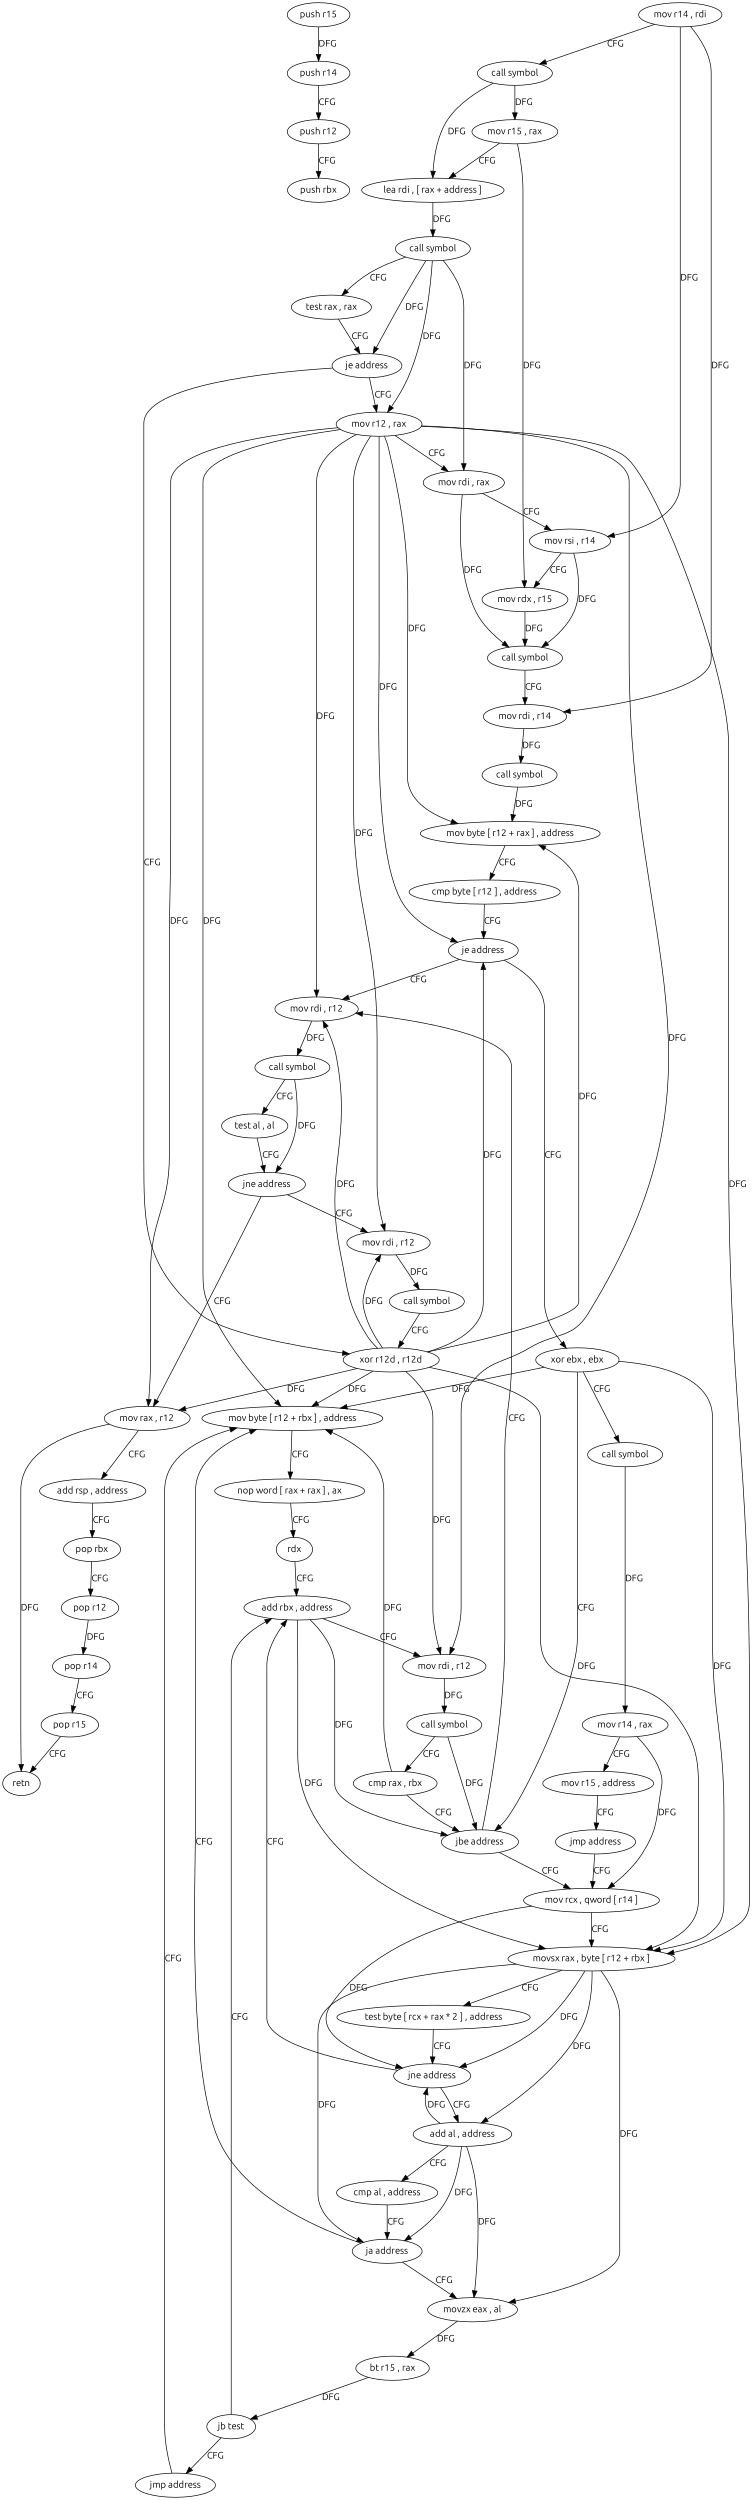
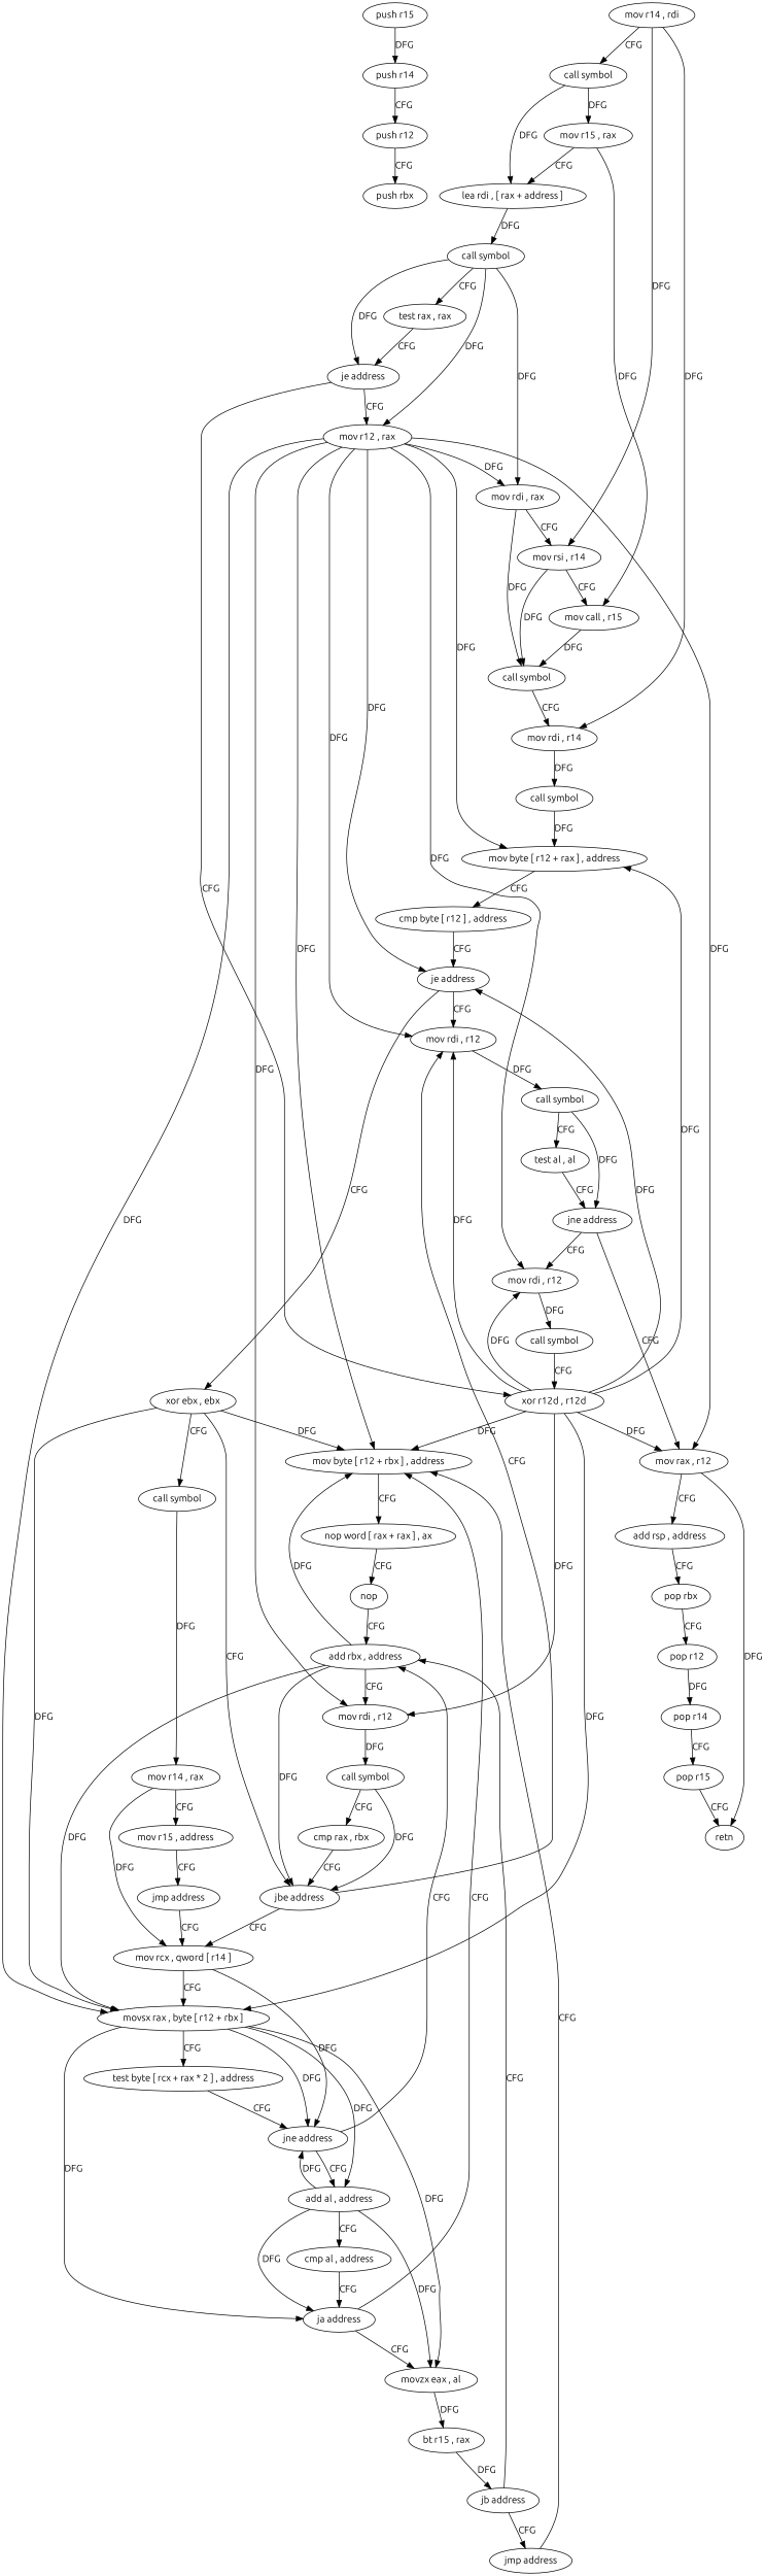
  digraph {
    fontname=Ubuntu
    node [fontname=Ubuntu]
    edge [fontname=Ubuntu]
    n1 [label="push r15"]
    n2 [label="push r14"]
    n3 [label="push r12"]
    n4 [label="push rbx"]
    n5 [label="mov r14 , rdi"]
    n6 [label="call symbol"]
    n7 [label="mov rsi , r14"]
    n8 [label="mov rdi , r14"]
    n9 [label="mov r15 , rax"]
    n10 [label="lea rdi , [ rax + address ]"]
-   n11 [label="mov rdx , r15"]
+   n11 [label="mov call , r15"]
    n12 [label="call symbol"]
    n13 [label="call symbol"]
    n14 [label="call symbol"]
    n15 [label="test rax , rax"]
    n16 [label="je address"]
    n17 [label="mov r12 , rax"]
    n18 [label="mov rdi , rax"]
    n19 [label="xor r12d , r12d"]
    n20 [label="mov rax , r12"]
    n21 [label="mov byte [ r12 + rax ] , address"]
    n22 [label="je address"]
    n23 [label="mov rdi , r12"]
    n24 [label="mov rdi , r12"]
    n25 [label="movsx rax , byte [ r12 + rbx ]"]
    n26 [label="mov rdi , r12"]
    n27 [label="mov byte [ r12 + rbx ] , address"]
    n28 [label="add rsp , address"]
    n29 [label=retn]
    n30 [label="cmp byte [ r12 ] , address"]
    n31 [label="xor ebx , ebx"]
    n32 [label="call symbol"]
    n33 [label="call symbol"]
    n34 [label="jne address"]
    n35 [label="test byte [ rcx + rax * 2 ] , address"]
    n36 [label="add al , address"]
    n37 [label="ja address"]
    n38 [label="movzx eax , al"]
    n39 [label="call symbol"]
    n40 [label="nop word [ rax + rax ] , ax"]
    n41 [label="pop rbx"]
    n42 [label="call symbol"]
    n43 [label="jbe address"]
    n44 [label="test al , al"]
    n45 [label="jne address"]
    n46 [label="mov r14 , rax"]
    n47 [label="add rbx , address"]
    n48 [label="mov rcx , qword [ r14 ]"]
    n49 [label="mov r15 , address"]
    n50 [label="jmp address"]
    n51 [label="pop r12"]
    n52 [label="pop r14"]
    n53 [label="pop r15"]
    n54 [label="cmp al , address"]
    n55 [label="bt r15 , rax"]
    n56 [label="cmp rax , rbx"]
-   n57 [label=rdx]
-   n58 [label="jb test"]
+   n57 [label=nop]
+   n58 [label="jb address"]
    n59 [label="jmp address"]
    n1 -> n2 [label=DFG]
    n2 -> n3 [label=CFG]
    n3 -> n4 [label=CFG]
    n5 -> n6 [label=CFG]
    n5 -> n7 [label=DFG]
    n5 -> n8 [label=DFG]
    n6 -> n9 [label=DFG]
    n6 -> n10 [label=DFG]
    n7 -> n11 [label=CFG]
    n7 -> n12 [label=DFG]
    n8 -> n13 [label=DFG]
    n9 -> n10 [label=CFG]
    n9 -> n11 [label=DFG]
    n10 -> n14 [label=DFG]
    n11 -> n12 [label=DFG]
    n12 -> n8 [label=CFG]
    n13 -> n21 [label=DFG]
    n14 -> n15 [label=CFG]
    n14 -> n16 [label=DFG]
    n14 -> n17 [label=DFG]
    n14 -> n18 [label=DFG]
    n15 -> n16 [label=CFG]
    n16 -> n17 [label=CFG]
    n16 -> n19 [label=CFG]
-   n17 -> n18 [label=CFG]
+   n17 -> n18 [label=DFG]
    n17 -> n20 [label=DFG]
    n17 -> n21 [label=DFG]
    n17 -> n22 [label=DFG]
    n17 -> n23 [label=DFG]
    n17 -> n24 [label=DFG]
    n17 -> n25 [label=DFG]
    n17 -> n26 [label=DFG]
    n17 -> n27 [label=DFG]
    n18 -> n7 [label=CFG]
    n18 -> n12 [label=DFG]
    n19 -> n20 [label=DFG]
    n19 -> n21 [label=DFG]
    n19 -> n22 [label=DFG]
    n19 -> n23 [label=DFG]
    n19 -> n24 [label=DFG]
    n19 -> n25 [label=DFG]
    n19 -> n26 [label=DFG]
    n19 -> n27 [label=DFG]
    n20 -> n28 [label=CFG]
    n20 -> n29 [label=DFG]
    n21 -> n30 [label=CFG]
    n22 -> n23 [label=CFG]
    n22 -> n31 [label=CFG]
    n23 -> n32 [label=DFG]
    n24 -> n33 [label=DFG]
    n25 -> n34 [label=DFG]
    n25 -> n35 [label=CFG]
    n25 -> n36 [label=DFG]
    n25 -> n37 [label=DFG]
    n25 -> n38 [label=DFG]
    n26 -> n39 [label=DFG]
    n27 -> n40 [label=CFG]
    n28 -> n41 [label=CFG]
    n30 -> n22 [label=CFG]
    n31 -> n25 [label=DFG]
    n31 -> n27 [label=DFG]
    n31 -> n42 [label=CFG]
    n31 -> n43 [label=CFG]
    n32 -> n44 [label=CFG]
    n32 -> n45 [label=DFG]
    n33 -> n19 [label=CFG]
    n34 -> n36 [label=CFG]
    n34 -> n47 [label=CFG]
    n35 -> n34 [label=CFG]
    n36 -> n34 [label=DFG]
    n36 -> n37 [label=DFG]
    n36 -> n38 [label=DFG]
    n36 -> n54 [label=CFG]
    n37 -> n27 [label=CFG]
    n37 -> n38 [label=CFG]
    n38 -> n55 [label=DFG]
    n39 -> n43 [label=DFG]
    n39 -> n56 [label=CFG]
    n40 -> n57 [label=CFG]
    n41 -> n51 [label=CFG]
    n42 -> n46 [label=DFG]
    n43 -> n23 [label=CFG]
    n43 -> n48 [label=CFG]
    n44 -> n45 [label=CFG]
    n45 -> n20 [label=CFG]
    n45 -> n24 [label=CFG]
    n46 -> n48 [label=DFG]
    n46 -> n49 [label=CFG]
    n47 -> n25 [label=DFG]
    n47 -> n26 [label=CFG]
-   n56 -> n27 [label=DFG]
+   n47 -> n27 [label=DFG]
    n47 -> n43 [label=DFG]
    n48 -> n25 [label=CFG]
    n48 -> n34 [label=DFG]
    n49 -> n50 [label=CFG]
    n50 -> n48 [label=CFG]
    n51 -> n52 [label=DFG]
    n52 -> n53 [label=CFG]
    n53 -> n29 [label=CFG]
    n54 -> n37 [label=CFG]
    n55 -> n58 [label=DFG]
    n56 -> n43 [label=CFG]
    n57 -> n47 [label=CFG]
    n58 -> n47 [label=CFG]
    n58 -> n59 [label=CFG]
    n59 -> n27 [label=CFG]
  }
